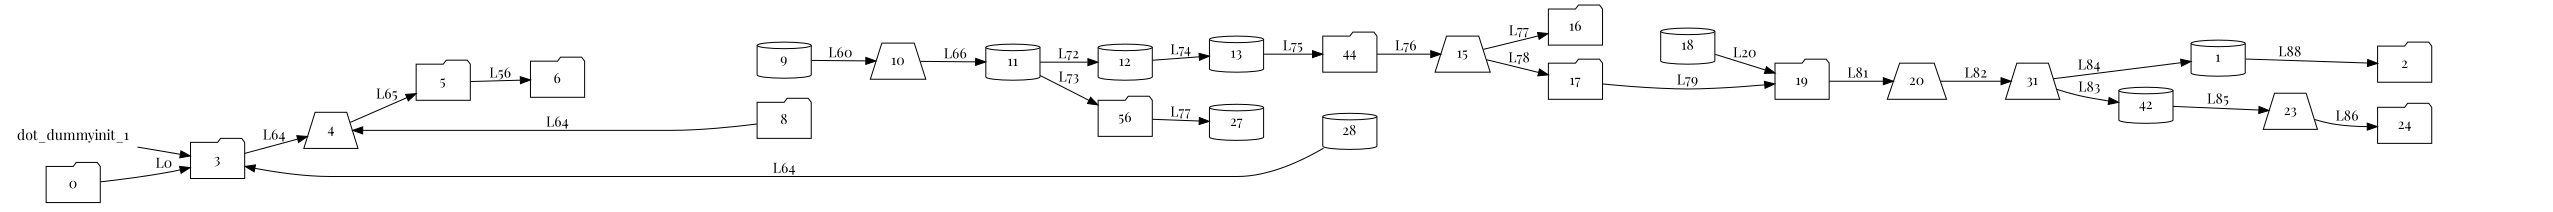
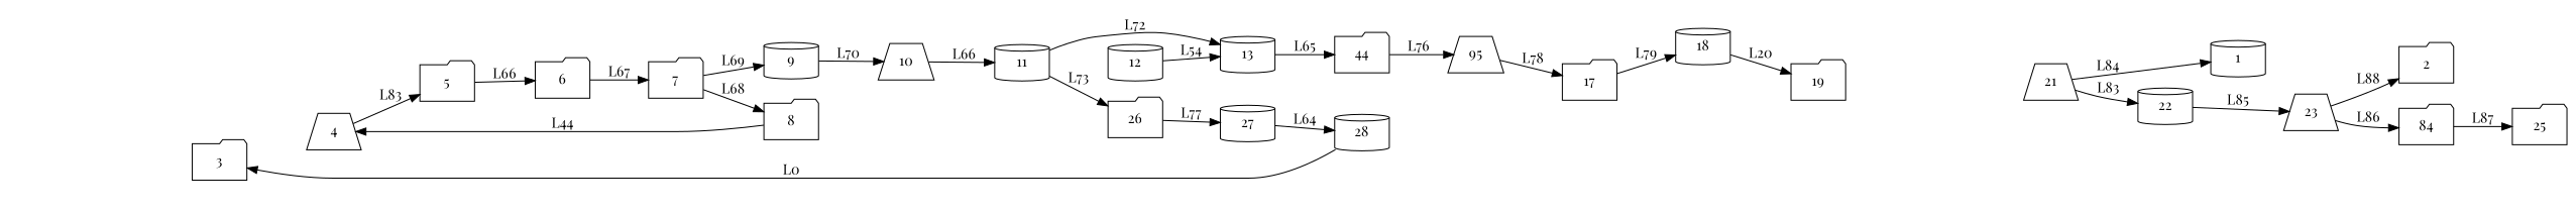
  digraph {
    fontname="Playfair Display"
    rankdir=LR
    node [fontname="Playfair Display" shape=folder]
    edge [fontname="Playfair Display"]
-   dot_dummyinit_1 [height=0.0 shape=none width=0.0]
    3
    4 [shape=trapezium]
    5
-   0
    1 [shape=cylinder]
    2
    6
+   7
    8
    9 [shape=cylinder]
    10 [shape=trapezium]
    11 [shape=cylinder]
    12 [shape=cylinder]
-   26 [label=56]
+   26
    13 [shape=cylinder]
    27 [shape=cylinder]
    n18 [label=44]
-   15 [shape=trapezium]
-   16
+   15 [shape=trapezium label=95]
    17
    18 [shape=cylinder]
    19
-   20 [shape=trapezium]
-   21 [shape=trapezium label=31]
-   22 [shape=cylinder label=42]
+   21 [shape=trapezium]
+   22 [shape=cylinder]
    23 [shape=trapezium]
-   24
+   24 [label=84]
+   25
    28 [shape=cylinder]
-   dot_dummyinit_1 -> 3
-   3 -> 4 [label=L64]
-   4 -> 5 [label=L65]
-   5 -> 6 [label=L56]
-   0 -> 3 [label=L0]
-   1 -> 2 [label=L88]
-   8 -> 4 [label=L64]
-   9 -> 10 [label=L60]
+   4 -> 5 [label=L83]
+   5 -> 6 [label=L66]
+   23 -> 2 [label=L88]
+   6 -> 7 [label=L67]
+   7 -> 8 [label=L68]
+   7 -> 9 [label=L69]
+   8 -> 4 [label=L44]
+   9 -> 10 [label=L70]
    10 -> 11 [label=L66]
-   11 -> 12 [label=L72]
+   11 -> 13 [label=L72]
    11 -> 26 [label=L73]
-   12 -> 13 [label=L74]
+   12 -> 13 [label=L54]
    26 -> 27 [label=L77]
-   13 -> n18 [label=L75]
+   13 -> n18 [label=L65]
+   27 -> 28 [label=L64]
    n18 -> 15 [label=L76]
-   15 -> 16 [label=L77]
    15 -> 17 [label=L78]
-   17 -> 19 [label=L79]
+   17 -> 18 [label=L79]
    18 -> 19 [label=L20]
-   19 -> 20 [label=L81]
-   20 -> 21 [label=L82]
    21 -> 1 [label=L84]
    21 -> 22 [label=L83]
    22 -> 23 [label=L85]
    23 -> 24 [label=L86]
-   28 -> 3 [label=L64]
+   24 -> 25 [label=L87]
+   28 -> 3 [label=L0]
  }
